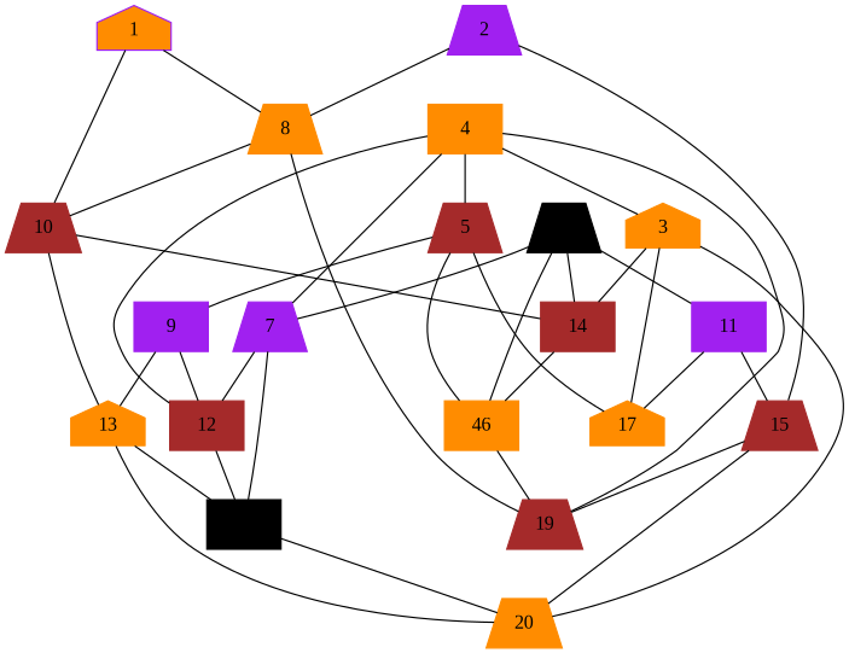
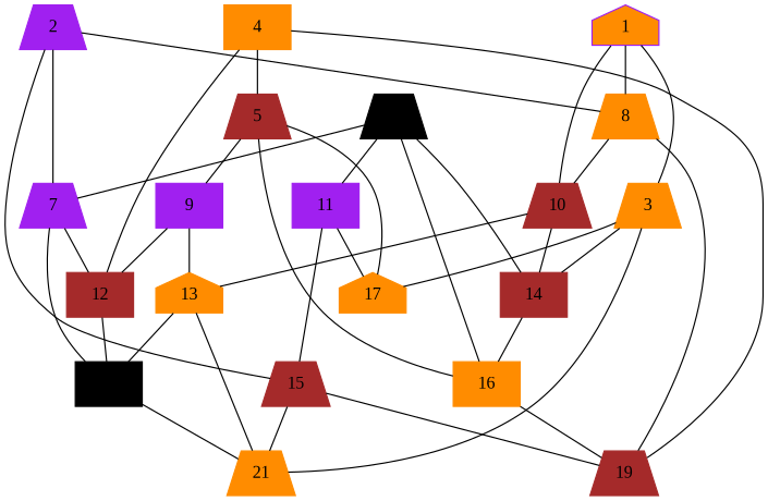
  graph {
    fontname="Liberation Serif"
    node [color=darkorange fontname="Liberation Serif" shape=trapezium style=filled]
    edge [fontname="Liberation Serif"]
    1 [color=purple fillcolor=darkorange shape=house]
-   3 [shape=house]
+   3
    8
    10 [color=brown]
    17 [shape=house]
    14 [color=brown shape=box]
-   20
+   20 [label=21]
    19 [color=brown]
    13 [shape=house]
    2 [color=purple]
    7 [color=purple]
    15 [color=brown]
    12 [color=brown shape=box]
    18 [color=black shape=box]
    11 [color=purple shape=box]
-   16 [shape=box label=46]
+   16 [shape=box]
    4 [shape=box]
    5 [color=brown]
    9 [color=purple shape=box]
    6 [color=black]
-   4 -- 3
+   1 -- 3
    1 -- 8
    1 -- 10
    3 -- 17
    3 -- 14
    3 -- 20
    8 -- 10
    8 -- 19
    10 -- 14
    10 -- 13
    14 -- 16
    13 -- 20
    13 -- 18
    2 -- 8
-   4 -- 7
+   2 -- 7
    2 -- 15
    7 -- 12
    7 -- 18
    15 -- 20
    15 -- 19
    12 -- 18
    18 -- 20
    11 -- 17
    11 -- 15
    16 -- 19
    4 -- 19
    4 -- 12
    4 -- 5
    5 -- 17
    5 -- 16
    5 -- 9
    9 -- 13
    9 -- 12
    6 -- 14
    6 -- 7
    6 -- 11
    6 -- 16
  }
